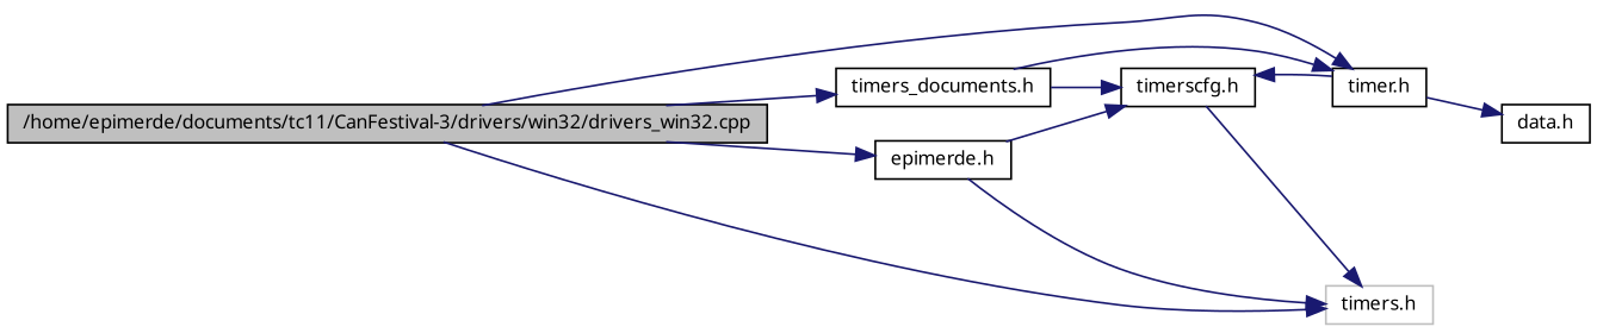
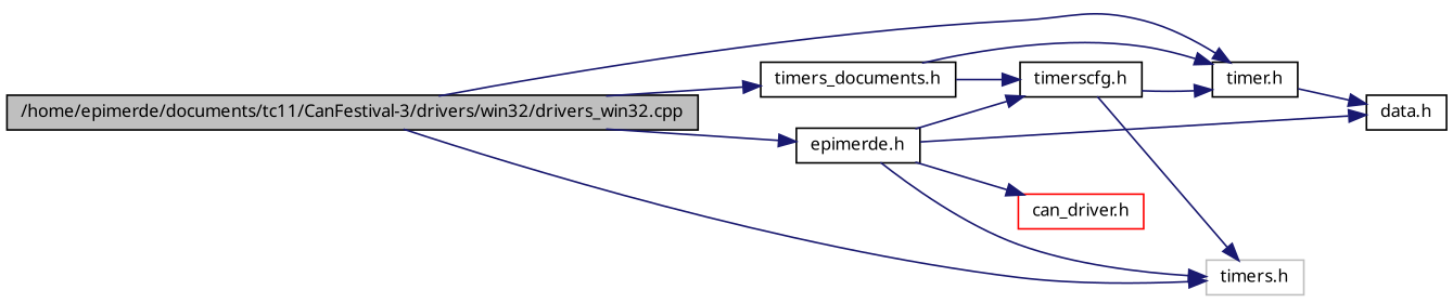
  digraph {
    rankdir=LR
    node [color=black fillcolor=white fontname="FreeSans.ttf" fontsize=10 shape=record style=filled]
    edge [color=midnightblue fontname="FreeSans.ttf" fontsize=10 labelfontname="FreeSans.ttf" labelfontsize=10 style=solid]
    n1 [fillcolor=grey75 fontcolor=black height=0.2 label="/home/epimerde/documents/tc11/CanFestival-3/drivers/win32/drivers_win32.cpp" width=0.4]
    n2 [color=grey75 height=0.2 label="timers.h" width=0.4]
    n3 [height=0.2 label="epimerde.h" width=0.4]
    n4 [height=0.2 label="timer.h" width=0.4]
    n5 [height=0.2 label="timers_documents.h" width=0.4]
    n6 [height=0.2 label="timerscfg.h" width=0.4]
+   n7 [color=red height=0.2 label="can_driver.h" width=0.4]
    n8 [height=0.2 label="data.h" width=0.4]
    n1 -> n2
    n1 -> n3
    n1 -> n4
    n1 -> n5
    n3 -> n2
    n3 -> n6
-   n4 -> n6
+   n3 -> n7
+   n3 -> n8
+   n6 -> n4
    n4 -> n8
    n5 -> n4
    n5 -> n6
    n6 -> n2
  }
